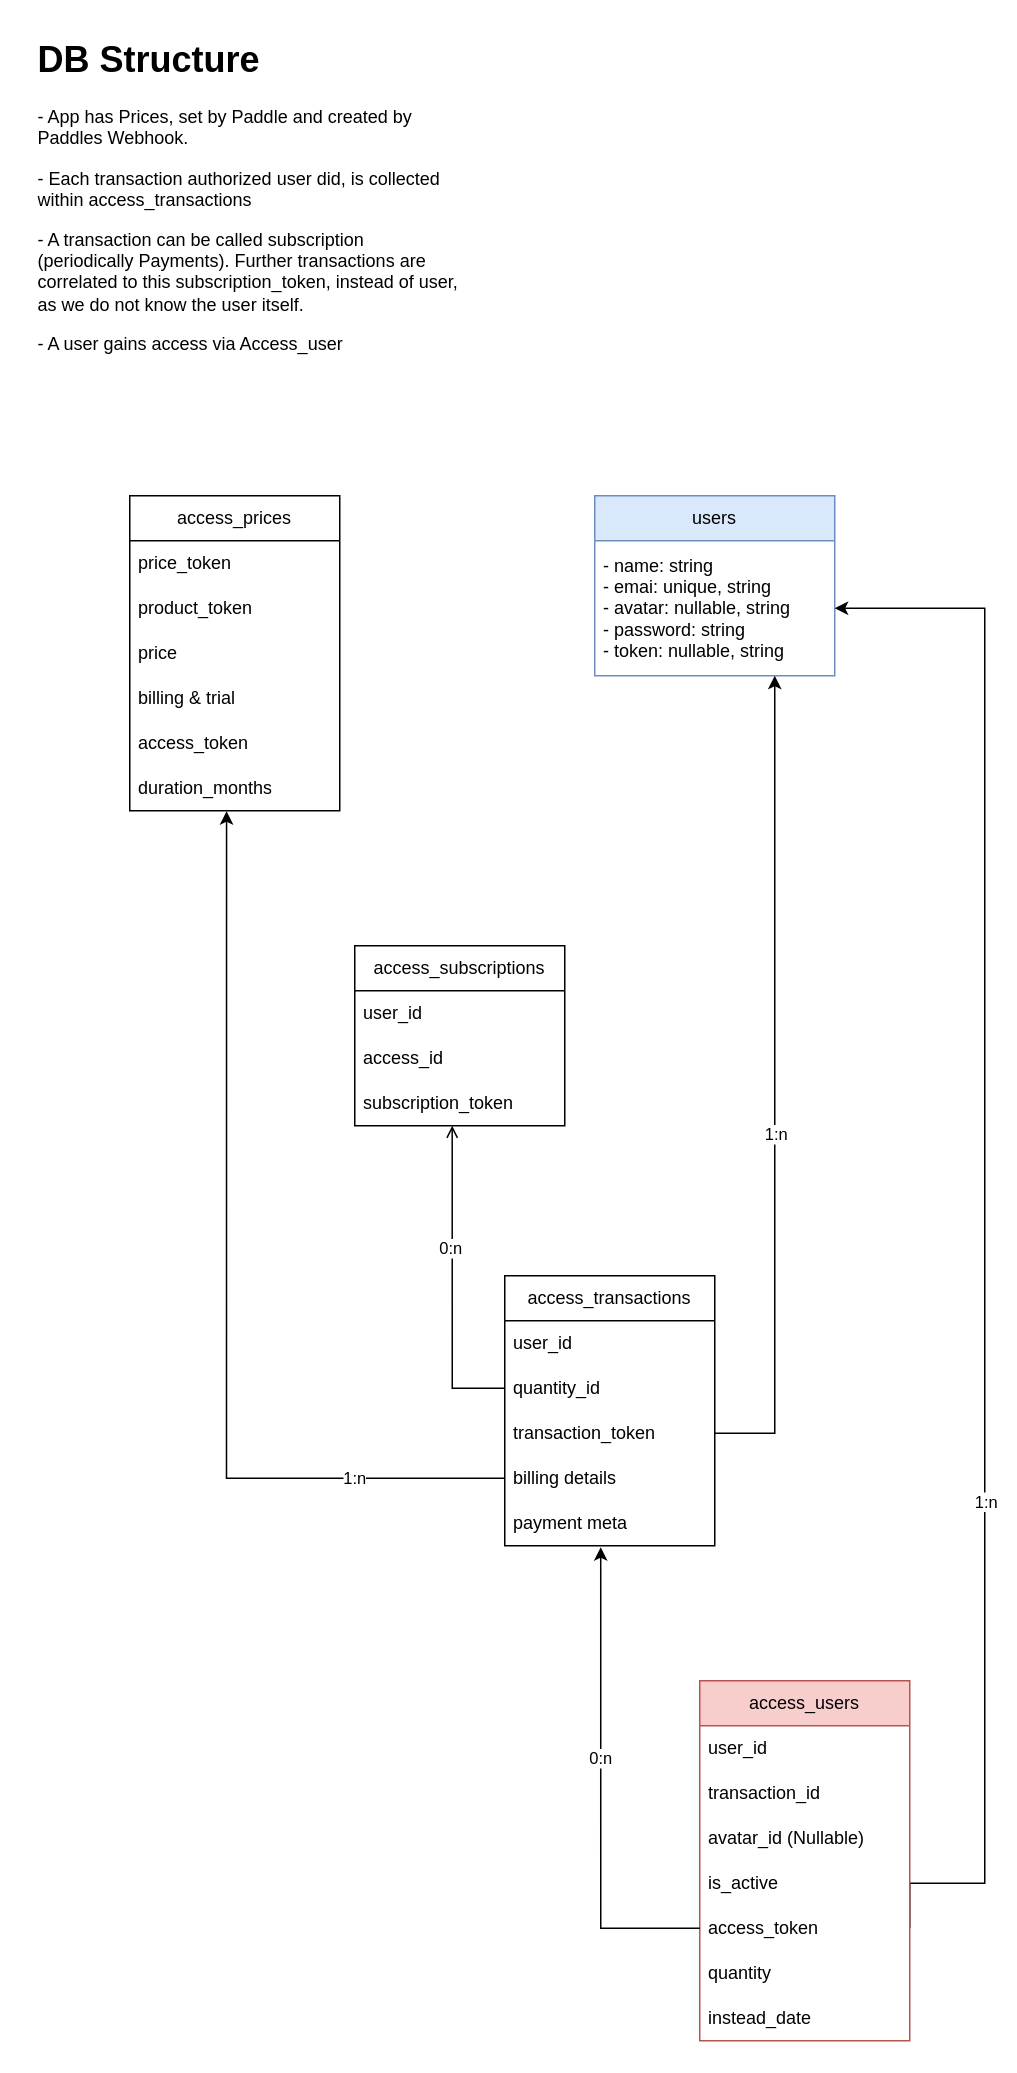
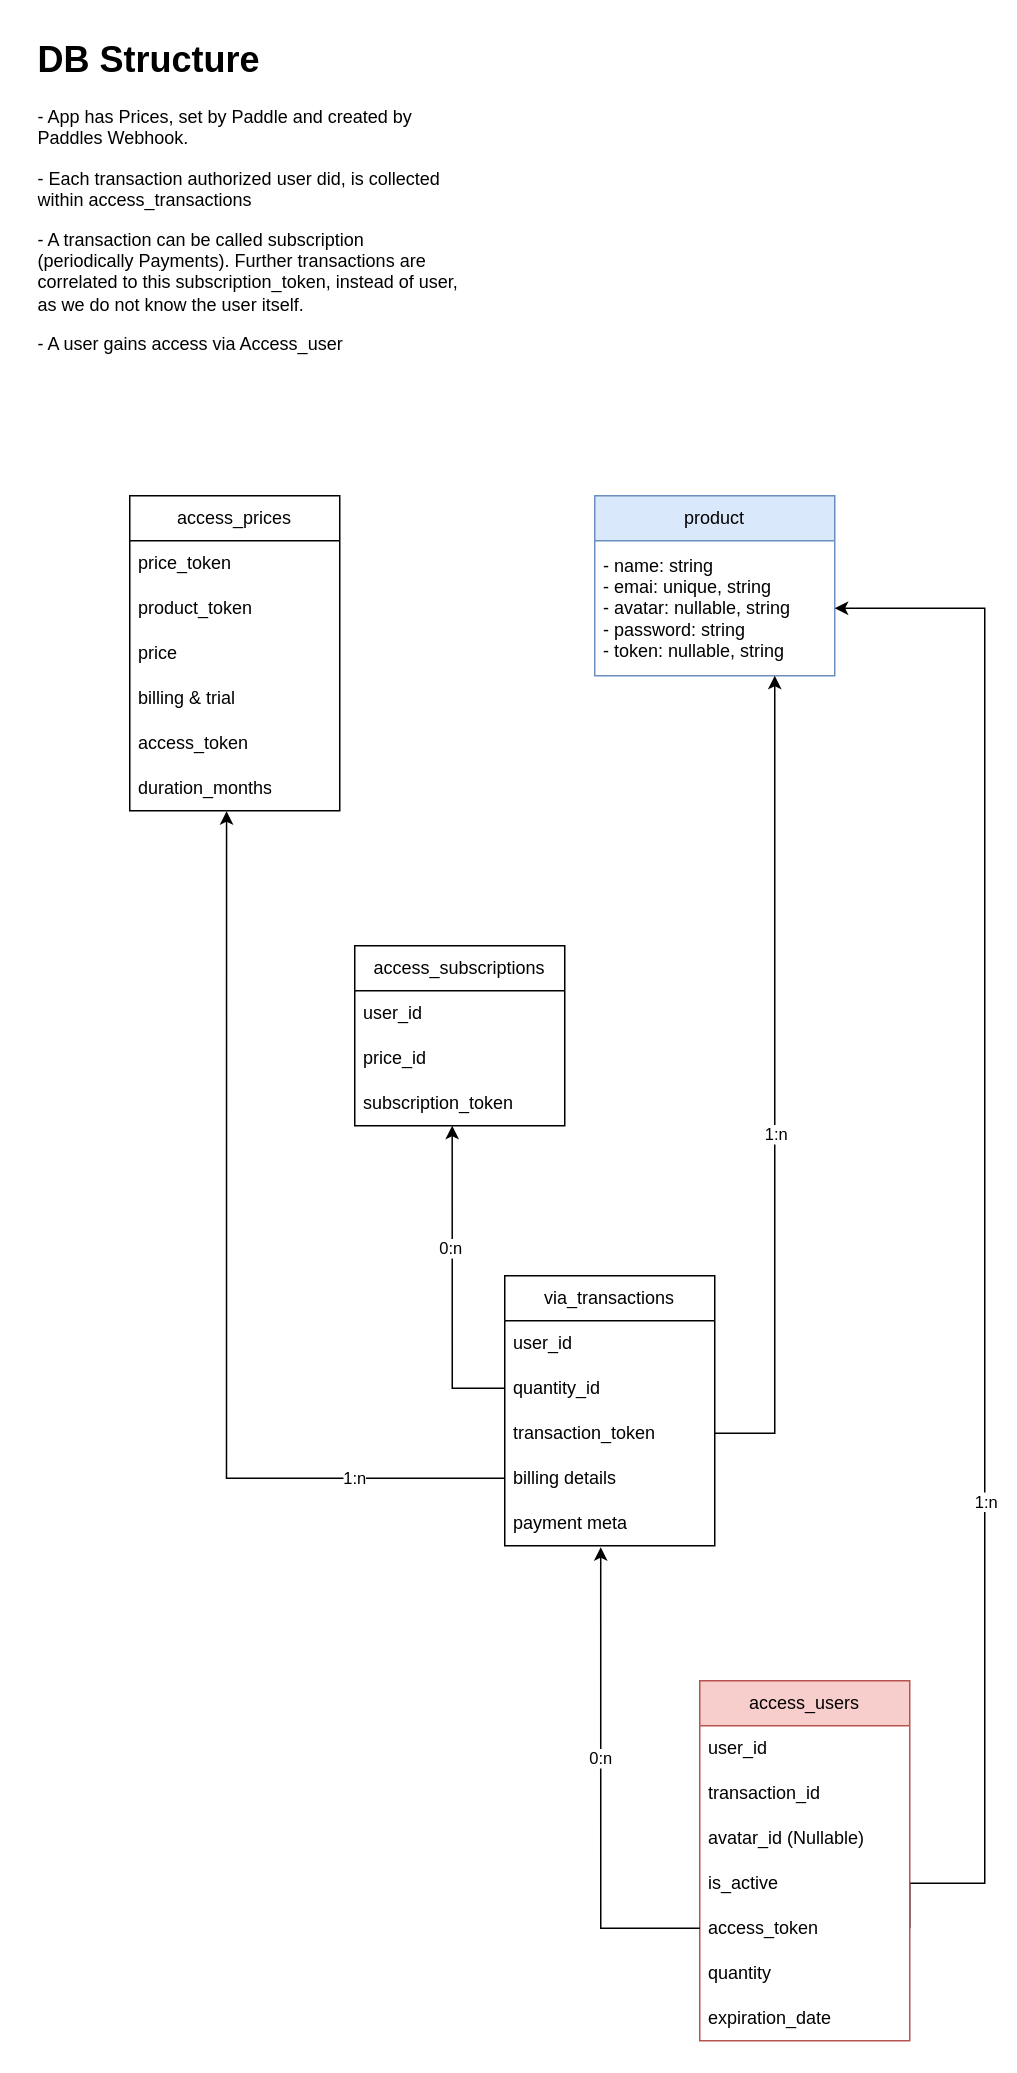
  <mxCell id="0" />
  <mxCell id="1" parent="0" />
- <mxCell id="2" value="users" style="swimlane;fontStyle=0;childLayout=stackLayout;horizontal=1;startSize=30;horizontalStack=0;resizeParent=1;resizeParentMax=0;resizeLast=0;collapsible=1;marginBottom=0;whiteSpace=wrap;html=1;fillColor=#dae8fc;strokeColor=#6c8ebf;" parent="1" vertex="1"><mxGeometry x="396" y="330" width="160" height="120" as="geometry" /></mxCell>
+ <mxCell id="2" value="product" style="swimlane;fontStyle=0;childLayout=stackLayout;horizontal=1;startSize=30;horizontalStack=0;resizeParent=1;resizeParentMax=0;resizeLast=0;collapsible=1;marginBottom=0;whiteSpace=wrap;html=1;fillColor=#dae8fc;strokeColor=#6c8ebf;" parent="1" vertex="1"><mxGeometry x="396" y="330" width="160" height="120" as="geometry" /></mxCell>
  <mxCell id="3" value="- name: string&lt;br&gt;- emai: unique, string&lt;br&gt;- avatar: nullable, string&lt;br&gt;- password: string&lt;br&gt;- token: nullable, string" style="text;strokeColor=none;fillColor=none;align=left;verticalAlign=middle;spacingLeft=4;spacingRight=4;overflow=hidden;points=[[0,0.5],[1,0.5]];portConstraint=eastwest;rotatable=0;whiteSpace=wrap;html=1;" parent="2" vertex="1"><mxGeometry y="30" width="160" height="90" as="geometry" /></mxCell>
  <mxCell id="4" value="access_prices" style="swimlane;fontStyle=0;childLayout=stackLayout;horizontal=1;startSize=30;horizontalStack=0;resizeParent=1;resizeParentMax=0;resizeLast=0;collapsible=1;marginBottom=0;whiteSpace=wrap;html=1;" parent="1" vertex="1"><mxGeometry x="86" y="330" width="140" height="210" as="geometry" /></mxCell>
  <mxCell id="5" value="price_token" style="text;strokeColor=none;fillColor=none;align=left;verticalAlign=middle;spacingLeft=4;spacingRight=4;overflow=hidden;points=[[0,0.5],[1,0.5]];portConstraint=eastwest;rotatable=0;whiteSpace=wrap;html=1;" parent="4" vertex="1"><mxGeometry y="30" width="140" height="30" as="geometry" /></mxCell>
  <mxCell id="6" value="product_token" style="text;strokeColor=none;fillColor=none;align=left;verticalAlign=middle;spacingLeft=4;spacingRight=4;overflow=hidden;points=[[0,0.5],[1,0.5]];portConstraint=eastwest;rotatable=0;whiteSpace=wrap;html=1;" parent="4" vertex="1"><mxGeometry y="60" width="140" height="30" as="geometry" /></mxCell>
  <mxCell id="7" value="price" style="text;strokeColor=none;fillColor=none;align=left;verticalAlign=middle;spacingLeft=4;spacingRight=4;overflow=hidden;points=[[0,0.5],[1,0.5]];portConstraint=eastwest;rotatable=0;whiteSpace=wrap;html=1;" parent="4" vertex="1"><mxGeometry y="90" width="140" height="30" as="geometry" /></mxCell>
  <mxCell id="8" value="billing &amp;amp; trial" style="text;strokeColor=none;fillColor=none;align=left;verticalAlign=middle;spacingLeft=4;spacingRight=4;overflow=hidden;points=[[0,0.5],[1,0.5]];portConstraint=eastwest;rotatable=0;whiteSpace=wrap;html=1;" parent="4" vertex="1"><mxGeometry y="120" width="140" height="30" as="geometry" /></mxCell>
  <mxCell id="9" value="access_token" style="text;strokeColor=none;fillColor=none;align=left;verticalAlign=middle;spacingLeft=4;spacingRight=4;overflow=hidden;points=[[0,0.5],[1,0.5]];portConstraint=eastwest;rotatable=0;whiteSpace=wrap;html=1;" parent="4" vertex="1"><mxGeometry y="150" width="140" height="30" as="geometry" /></mxCell>
  <mxCell id="10" value="duration_months" style="text;strokeColor=none;fillColor=none;align=left;verticalAlign=middle;spacingLeft=4;spacingRight=4;overflow=hidden;points=[[0,0.5],[1,0.5]];portConstraint=eastwest;rotatable=0;whiteSpace=wrap;html=1;" parent="4" vertex="1"><mxGeometry y="180" width="140" height="30" as="geometry" /></mxCell>
  <mxCell id="11" value="access_subscriptions" style="swimlane;fontStyle=0;childLayout=stackLayout;horizontal=1;startSize=30;horizontalStack=0;resizeParent=1;resizeParentMax=0;resizeLast=0;collapsible=1;marginBottom=0;whiteSpace=wrap;html=1;" parent="1" vertex="1"><mxGeometry x="236" y="630" width="140" height="120" as="geometry" /></mxCell>
  <mxCell id="12" value="user_id" style="text;strokeColor=none;fillColor=none;align=left;verticalAlign=middle;spacingLeft=4;spacingRight=4;overflow=hidden;points=[[0,0.5],[1,0.5]];portConstraint=eastwest;rotatable=0;whiteSpace=wrap;html=1;" parent="11" vertex="1"><mxGeometry y="30" width="140" height="30" as="geometry" /></mxCell>
- <mxCell id="13" value="access_id" style="text;strokeColor=none;fillColor=none;align=left;verticalAlign=middle;spacingLeft=4;spacingRight=4;overflow=hidden;points=[[0,0.5],[1,0.5]];portConstraint=eastwest;rotatable=0;whiteSpace=wrap;html=1;" parent="11" vertex="1"><mxGeometry y="60" width="140" height="30" as="geometry" /></mxCell>
+ <mxCell id="13" value="price_id" style="text;strokeColor=none;fillColor=none;align=left;verticalAlign=middle;spacingLeft=4;spacingRight=4;overflow=hidden;points=[[0,0.5],[1,0.5]];portConstraint=eastwest;rotatable=0;whiteSpace=wrap;html=1;" parent="11" vertex="1"><mxGeometry y="60" width="140" height="30" as="geometry" /></mxCell>
  <mxCell id="14" value="subscription_token" style="text;strokeColor=none;fillColor=none;align=left;verticalAlign=middle;spacingLeft=4;spacingRight=4;overflow=hidden;points=[[0,0.5],[1,0.5]];portConstraint=eastwest;rotatable=0;whiteSpace=wrap;html=1;" parent="11" vertex="1"><mxGeometry y="90" width="140" height="30" as="geometry" /></mxCell>
- <mxCell id="15" value="access_transactions" style="swimlane;fontStyle=0;childLayout=stackLayout;horizontal=1;startSize=30;horizontalStack=0;resizeParent=1;resizeParentMax=0;resizeLast=0;collapsible=1;marginBottom=0;whiteSpace=wrap;html=1;" parent="1" vertex="1"><mxGeometry x="336" y="850" width="140" height="180" as="geometry" /></mxCell>
+ <mxCell id="15" value="via_transactions" style="swimlane;fontStyle=0;childLayout=stackLayout;horizontal=1;startSize=30;horizontalStack=0;resizeParent=1;resizeParentMax=0;resizeLast=0;collapsible=1;marginBottom=0;whiteSpace=wrap;html=1;" parent="1" vertex="1"><mxGeometry x="336" y="850" width="140" height="180" as="geometry" /></mxCell>
  <mxCell id="16" value="user_id" style="text;strokeColor=none;fillColor=none;align=left;verticalAlign=middle;spacingLeft=4;spacingRight=4;overflow=hidden;points=[[0,0.5],[1,0.5]];portConstraint=eastwest;rotatable=0;whiteSpace=wrap;html=1;" parent="15" vertex="1"><mxGeometry y="30" width="140" height="30" as="geometry" /></mxCell>
  <mxCell id="17" value="quantity_id" style="text;strokeColor=none;fillColor=none;align=left;verticalAlign=middle;spacingLeft=4;spacingRight=4;overflow=hidden;points=[[0,0.5],[1,0.5]];portConstraint=eastwest;rotatable=0;whiteSpace=wrap;html=1;" parent="15" vertex="1"><mxGeometry y="60" width="140" height="30" as="geometry" /></mxCell>
  <mxCell id="18" value="transaction_token" style="text;strokeColor=none;fillColor=none;align=left;verticalAlign=middle;spacingLeft=4;spacingRight=4;overflow=hidden;points=[[0,0.5],[1,0.5]];portConstraint=eastwest;rotatable=0;whiteSpace=wrap;html=1;" parent="15" vertex="1"><mxGeometry y="90" width="140" height="30" as="geometry" /></mxCell>
  <mxCell id="19" value="billing details" style="text;strokeColor=none;fillColor=none;align=left;verticalAlign=middle;spacingLeft=4;spacingRight=4;overflow=hidden;points=[[0,0.5],[1,0.5]];portConstraint=eastwest;rotatable=0;whiteSpace=wrap;html=1;" parent="15" vertex="1"><mxGeometry y="120" width="140" height="30" as="geometry" /></mxCell>
  <mxCell id="20" value="payment meta" style="text;strokeColor=none;fillColor=none;align=left;verticalAlign=middle;spacingLeft=4;spacingRight=4;overflow=hidden;points=[[0,0.5],[1,0.5]];portConstraint=eastwest;rotatable=0;whiteSpace=wrap;html=1;" parent="15" vertex="1"><mxGeometry y="150" width="140" height="30" as="geometry" /></mxCell>
  <mxCell id="21" style="edgeStyle=orthogonalEdgeStyle;rounded=0;orthogonalLoop=1;jettySize=auto;html=1;entryX=0.75;entryY=1;entryDx=0;entryDy=0;entryPerimeter=0;exitX=1;exitY=0.5;exitDx=0;exitDy=0;" parent="1" source="18" target="3" edge="1"><mxGeometry relative="1" as="geometry" /></mxCell>
  <mxCell id="22" value="1:n" style="edgeLabel;html=1;align=center;verticalAlign=middle;resizable=0;points=[];" parent="21" vertex="1" connectable="0"><mxGeometry x="-0.12" relative="1" as="geometry"><mxPoint as="offset" /></mxGeometry></mxCell>
- <mxCell id="23" style="edgeStyle=orthogonalEdgeStyle;rounded=0;orthogonalLoop=1;jettySize=auto;html=1;entryX=0.464;entryY=1;entryDx=0;entryDy=0;entryPerimeter=0;exitX=0;exitY=0.5;exitDx=0;exitDy=0;endArrow=open;" parent="1" source="17" target="14" edge="1"><mxGeometry relative="1" as="geometry" /></mxCell>
+ <mxCell id="23" style="edgeStyle=orthogonalEdgeStyle;rounded=0;orthogonalLoop=1;jettySize=auto;html=1;entryX=0.464;entryY=1;entryDx=0;entryDy=0;entryPerimeter=0;exitX=0;exitY=0.5;exitDx=0;exitDy=0;" parent="1" source="17" target="14" edge="1"><mxGeometry relative="1" as="geometry" /></mxCell>
  <mxCell id="24" value="0:n" style="edgeLabel;html=1;align=center;verticalAlign=middle;resizable=0;points=[];" parent="23" vertex="1" connectable="0"><mxGeometry x="0.233" y="1" relative="1" as="geometry"><mxPoint as="offset" /></mxGeometry></mxCell>
  <mxCell id="25" style="edgeStyle=orthogonalEdgeStyle;rounded=0;orthogonalLoop=1;jettySize=auto;html=1;entryX=1;entryY=0.5;entryDx=0;entryDy=0;exitX=1;exitY=0.5;exitDx=0;exitDy=0;" parent="1" source="32" target="3" edge="1"><mxGeometry relative="1" as="geometry"><Array as="points"><mxPoint x="656" y="1255" /><mxPoint x="656" y="405" /></Array></mxGeometry></mxCell>
  <mxCell id="26" value="1:n" style="edgeLabel;html=1;align=center;verticalAlign=middle;resizable=0;points=[];" parent="25" vertex="1" connectable="0"><mxGeometry x="-0.35" relative="1" as="geometry"><mxPoint as="offset" /></mxGeometry></mxCell>
  <mxCell id="27" value="access_users" style="swimlane;fontStyle=0;childLayout=stackLayout;horizontal=1;startSize=30;horizontalStack=0;resizeParent=1;resizeParentMax=0;resizeLast=0;collapsible=1;marginBottom=0;whiteSpace=wrap;html=1;fillColor=#f8cecc;strokeColor=#b85450;" parent="1" vertex="1"><mxGeometry x="466" y="1120" width="140" height="240" as="geometry" /></mxCell>
  <mxCell id="28" value="user_id" style="text;strokeColor=none;fillColor=none;align=left;verticalAlign=middle;spacingLeft=4;spacingRight=4;overflow=hidden;points=[[0,0.5],[1,0.5]];portConstraint=eastwest;rotatable=0;whiteSpace=wrap;html=1;" parent="27" vertex="1"><mxGeometry y="30" width="140" height="30" as="geometry" /></mxCell>
  <mxCell id="29" value="transaction_id" style="text;strokeColor=none;fillColor=none;align=left;verticalAlign=middle;spacingLeft=4;spacingRight=4;overflow=hidden;points=[[0,0.5],[1,0.5]];portConstraint=eastwest;rotatable=0;whiteSpace=wrap;html=1;" parent="27" vertex="1"><mxGeometry y="60" width="140" height="30" as="geometry" /></mxCell>
  <mxCell id="30" value="avatar_id (Nullable)" style="text;strokeColor=none;fillColor=none;align=left;verticalAlign=middle;spacingLeft=4;spacingRight=4;overflow=hidden;points=[[0,0.5],[1,0.5]];portConstraint=eastwest;rotatable=0;whiteSpace=wrap;html=1;" parent="27" vertex="1"><mxGeometry y="90" width="140" height="30" as="geometry" /></mxCell>
  <mxCell id="31" value="is_active" style="text;strokeColor=none;fillColor=none;align=left;verticalAlign=middle;spacingLeft=4;spacingRight=4;overflow=hidden;points=[[0,0.5],[1,0.5]];portConstraint=eastwest;rotatable=0;whiteSpace=wrap;html=1;" parent="27" vertex="1"><mxGeometry y="120" width="140" height="30" as="geometry" /></mxCell>
  <mxCell id="32" value="access_token" style="text;strokeColor=none;fillColor=none;align=left;verticalAlign=middle;spacingLeft=4;spacingRight=4;overflow=hidden;points=[[0,0.5],[1,0.5]];portConstraint=eastwest;rotatable=0;whiteSpace=wrap;html=1;" parent="27" vertex="1"><mxGeometry y="150" width="140" height="30" as="geometry" /></mxCell>
  <mxCell id="33" value="quantity" style="text;strokeColor=none;fillColor=none;align=left;verticalAlign=middle;spacingLeft=4;spacingRight=4;overflow=hidden;points=[[0,0.5],[1,0.5]];portConstraint=eastwest;rotatable=0;whiteSpace=wrap;html=1;" parent="27" vertex="1"><mxGeometry y="180" width="140" height="30" as="geometry" /></mxCell>
- <mxCell id="34" value="instead_date" style="text;strokeColor=none;fillColor=none;align=left;verticalAlign=middle;spacingLeft=4;spacingRight=4;overflow=hidden;points=[[0,0.5],[1,0.5]];portConstraint=eastwest;rotatable=0;whiteSpace=wrap;html=1;" parent="27" vertex="1"><mxGeometry y="210" width="140" height="30" as="geometry" /></mxCell>
+ <mxCell id="34" value="expiration_date" style="text;strokeColor=none;fillColor=none;align=left;verticalAlign=middle;spacingLeft=4;spacingRight=4;overflow=hidden;points=[[0,0.5],[1,0.5]];portConstraint=eastwest;rotatable=0;whiteSpace=wrap;html=1;" parent="27" vertex="1"><mxGeometry y="210" width="140" height="30" as="geometry" /></mxCell>
  <mxCell id="35" style="edgeStyle=orthogonalEdgeStyle;rounded=0;orthogonalLoop=1;jettySize=auto;html=1;entryX=0.457;entryY=1.033;entryDx=0;entryDy=0;entryPerimeter=0;" parent="1" source="32" target="20" edge="1"><mxGeometry relative="1" as="geometry" /></mxCell>
  <mxCell id="36" value="0:n" style="edgeLabel;html=1;align=center;verticalAlign=middle;resizable=0;points=[];" parent="35" vertex="1" connectable="0"><mxGeometry x="0.127" relative="1" as="geometry"><mxPoint as="offset" /></mxGeometry></mxCell>
  <mxCell id="37" value="&lt;h1&gt;DB Structure&lt;/h1&gt;&lt;p&gt;- App has Prices, set by Paddle and created by Paddles Webhook.&lt;span style=&quot;background-color: initial;&quot;&gt;&amp;nbsp;&lt;/span&gt;&lt;/p&gt;&lt;p&gt;- Each transaction authorized user did, is collected within access_transactions&lt;/p&gt;&lt;p&gt;- A transaction can be called subscription (periodically Payments). Further transactions are correlated to this subscription_token, instead of user, as we do not know the user itself.&lt;/p&gt;&lt;p&gt;- A user gains access via Access_user&lt;/p&gt;" style="text;html=1;strokeColor=none;fillColor=none;spacing=5;spacingTop=-20;whiteSpace=wrap;overflow=hidden;rounded=0;" parent="1" vertex="1"><mxGeometry x="20" y="20" width="290" height="255" as="geometry" /></mxCell>
  <mxCell id="38" style="edgeStyle=orthogonalEdgeStyle;rounded=0;orthogonalLoop=1;jettySize=auto;html=1;exitX=0;exitY=0.5;exitDx=0;exitDy=0;entryX=0.461;entryY=1.011;entryDx=0;entryDy=0;entryPerimeter=0;" parent="1" source="19" target="10" edge="1"><mxGeometry relative="1" as="geometry" /></mxCell>
  <mxCell id="39" value="1:n" style="edgeLabel;html=1;align=center;verticalAlign=middle;resizable=0;points=[];" parent="38" vertex="1" connectable="0"><mxGeometry x="-0.681" y="-1" relative="1" as="geometry"><mxPoint as="offset" /></mxGeometry></mxCell>
